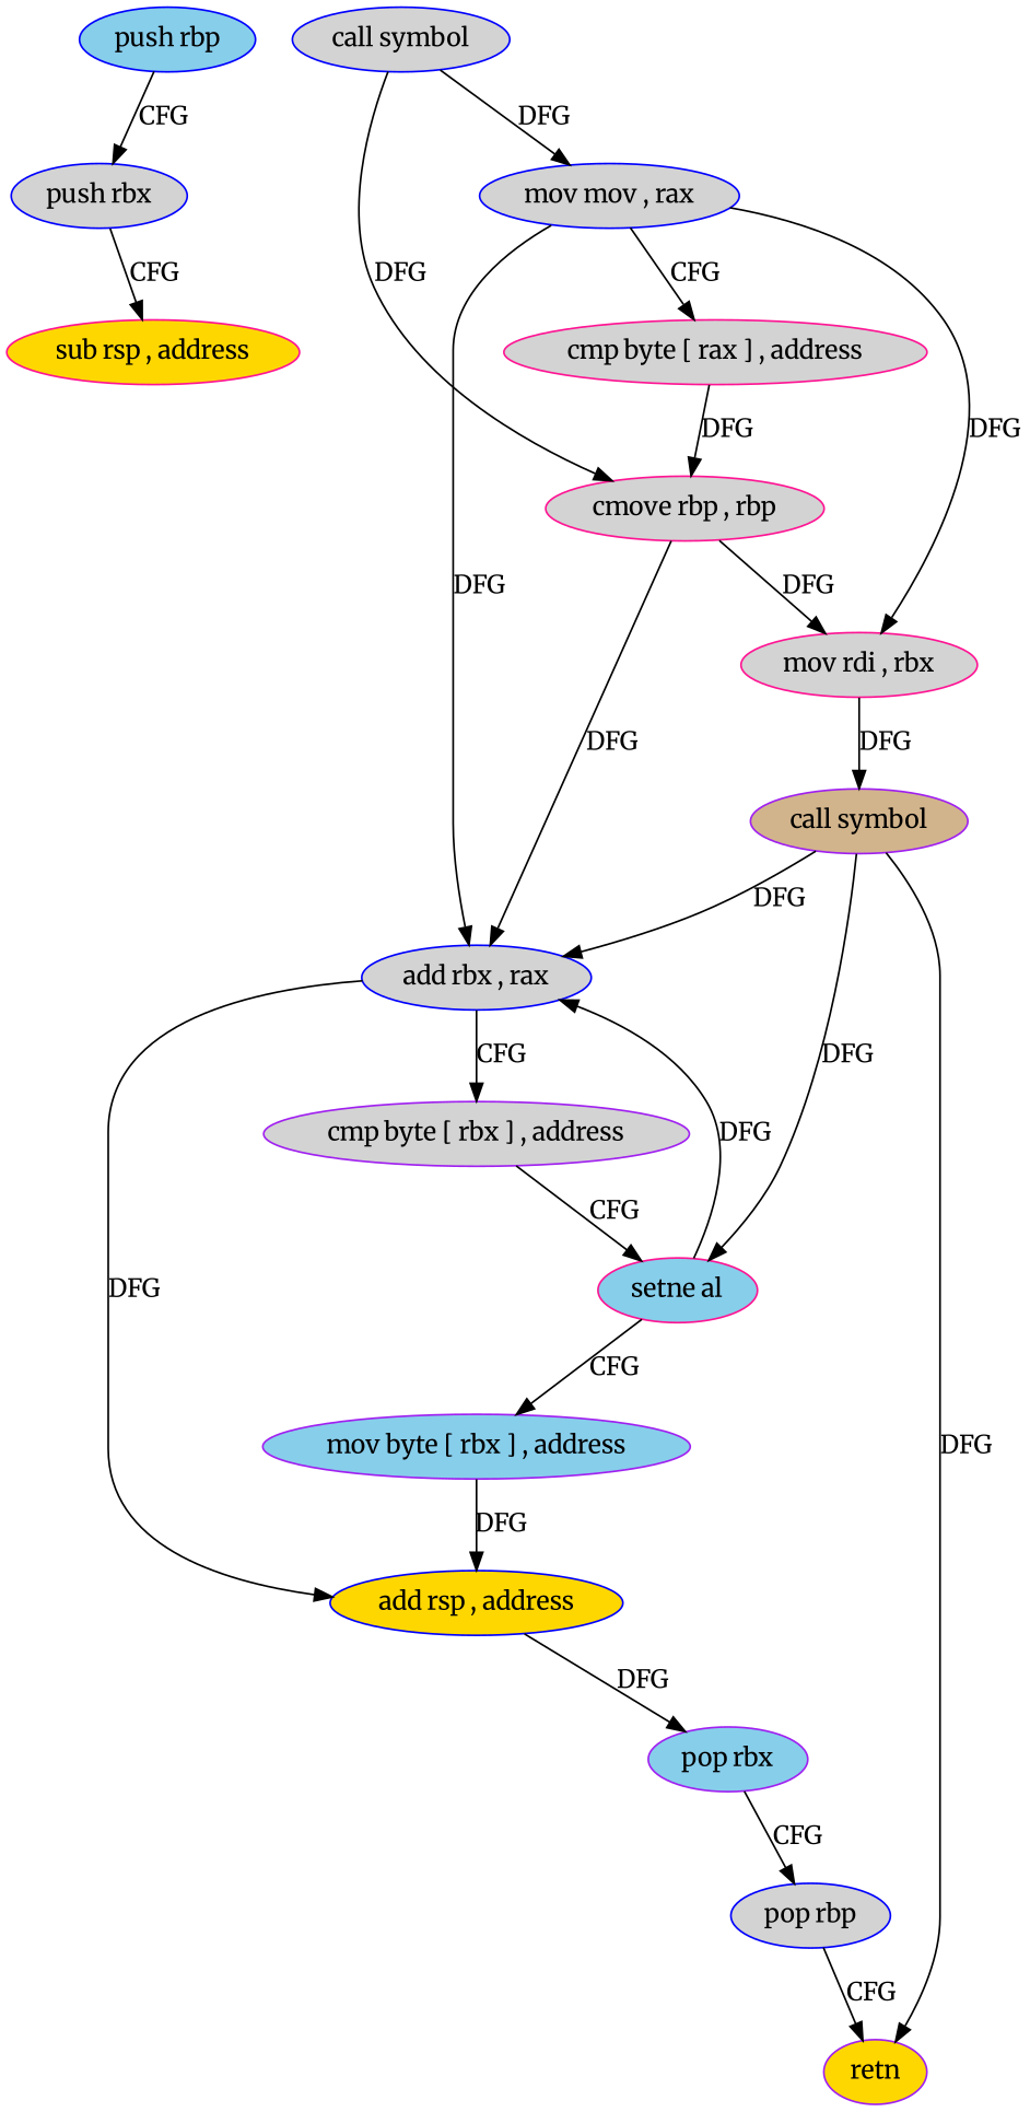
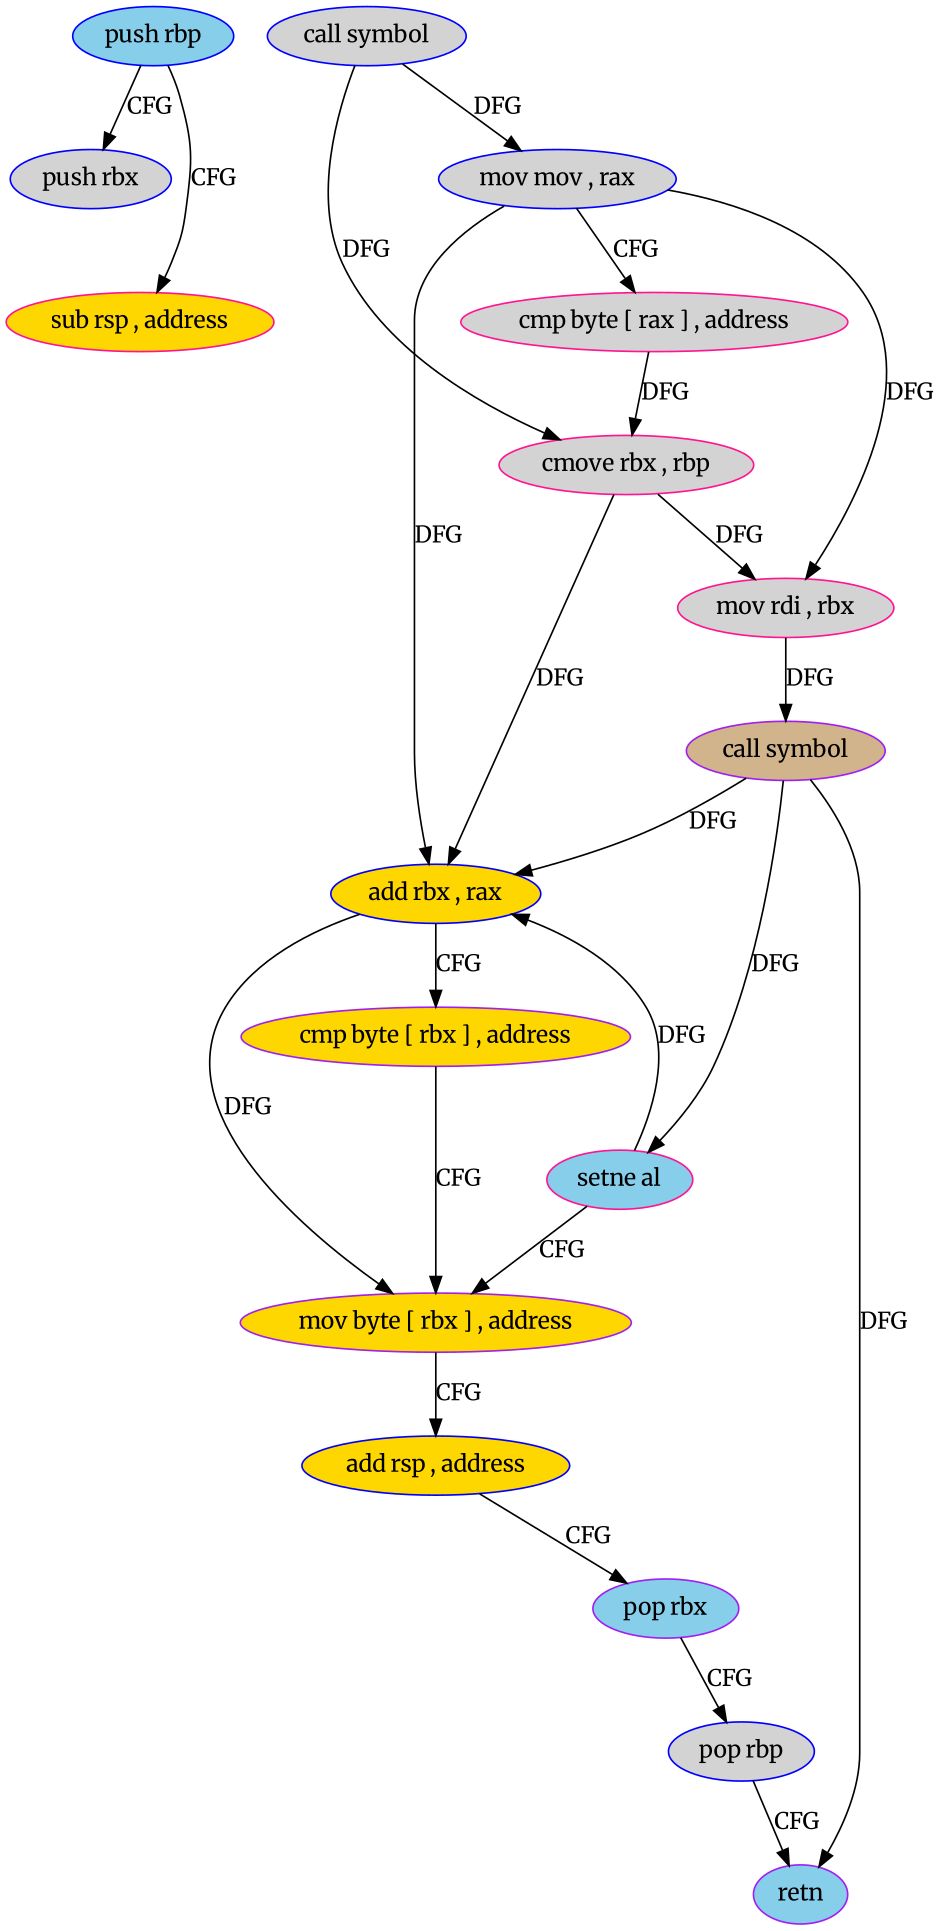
  digraph {
    fontname=Merriweather
    node [color=blue fillcolor=lightgrey fontname=Merriweather style=filled]
    edge [fontname=Merriweather]
    n1 [fillcolor=skyblue label="push rbp"]
    n2 [label="push rbx"]
    n3 [color=deeppink fillcolor=gold label="sub rsp , address"]
    n4 [label="call symbol"]
-   n5 [color=deeppink label="cmove rbp , rbp"]
+   n5 [color=deeppink label="cmove rbx , rbp"]
    n6 [label="mov mov , rax"]
    n7 [color=deeppink label="mov rdi , rbx"]
-   n8 [label="add rbx , rax"]
+   n8 [fillcolor=gold label="add rbx , rax"]
    n9 [color=deeppink label="cmp byte [ rax ] , address"]
    n10 [color=purple fillcolor=tan label="call symbol"]
-   n11 [color=purple label="cmp byte [ rbx ] , address"]
-   n12 [color=purple fillcolor=skyblue label="mov byte [ rbx ] , address"]
+   n11 [color=purple fillcolor=gold label="cmp byte [ rbx ] , address"]
+   n12 [color=purple fillcolor=gold label="mov byte [ rbx ] , address"]
    n13 [color=deeppink fillcolor=skyblue label="setne al"]
-   n14 [color=purple fillcolor=gold label=retn]
+   n14 [color=purple fillcolor=skyblue label=retn]
    n15 [fillcolor=gold label="add rsp , address"]
    n16 [color=purple fillcolor=skyblue label="pop rbx"]
    n17 [label="pop rbp"]
    n1 -> n2 [label=CFG]
-   n2 -> n3 [label=CFG]
+   n1 -> n3 [label=CFG]
    n4 -> n5 [label=DFG]
    n4 -> n6 [label=DFG]
    n5 -> n7 [label=DFG]
    n5 -> n8 [label=DFG]
    n6 -> n7 [label=DFG]
    n6 -> n8 [label=DFG]
    n6 -> n9 [label=CFG]
    n7 -> n10 [label=DFG]
    n8 -> n11 [label=CFG]
-   n8 -> n15 [label=DFG]
+   n8 -> n12 [label=DFG]
    n9 -> n5 [label=DFG]
    n10 -> n8 [label=DFG]
    n10 -> n13 [label=DFG]
    n10 -> n14 [label=DFG]
-   n11 -> n13 [label=CFG]
-   n12 -> n15 [label=DFG]
+   n11 -> n12 [label=CFG]
+   n12 -> n15 [label=CFG]
    n13 -> n8 [label=DFG]
    n13 -> n12 [label=CFG]
-   n15 -> n16 [label=DFG]
+   n15 -> n16 [label=CFG]
    n16 -> n17 [label=CFG]
    n17 -> n14 [label=CFG]
  }
